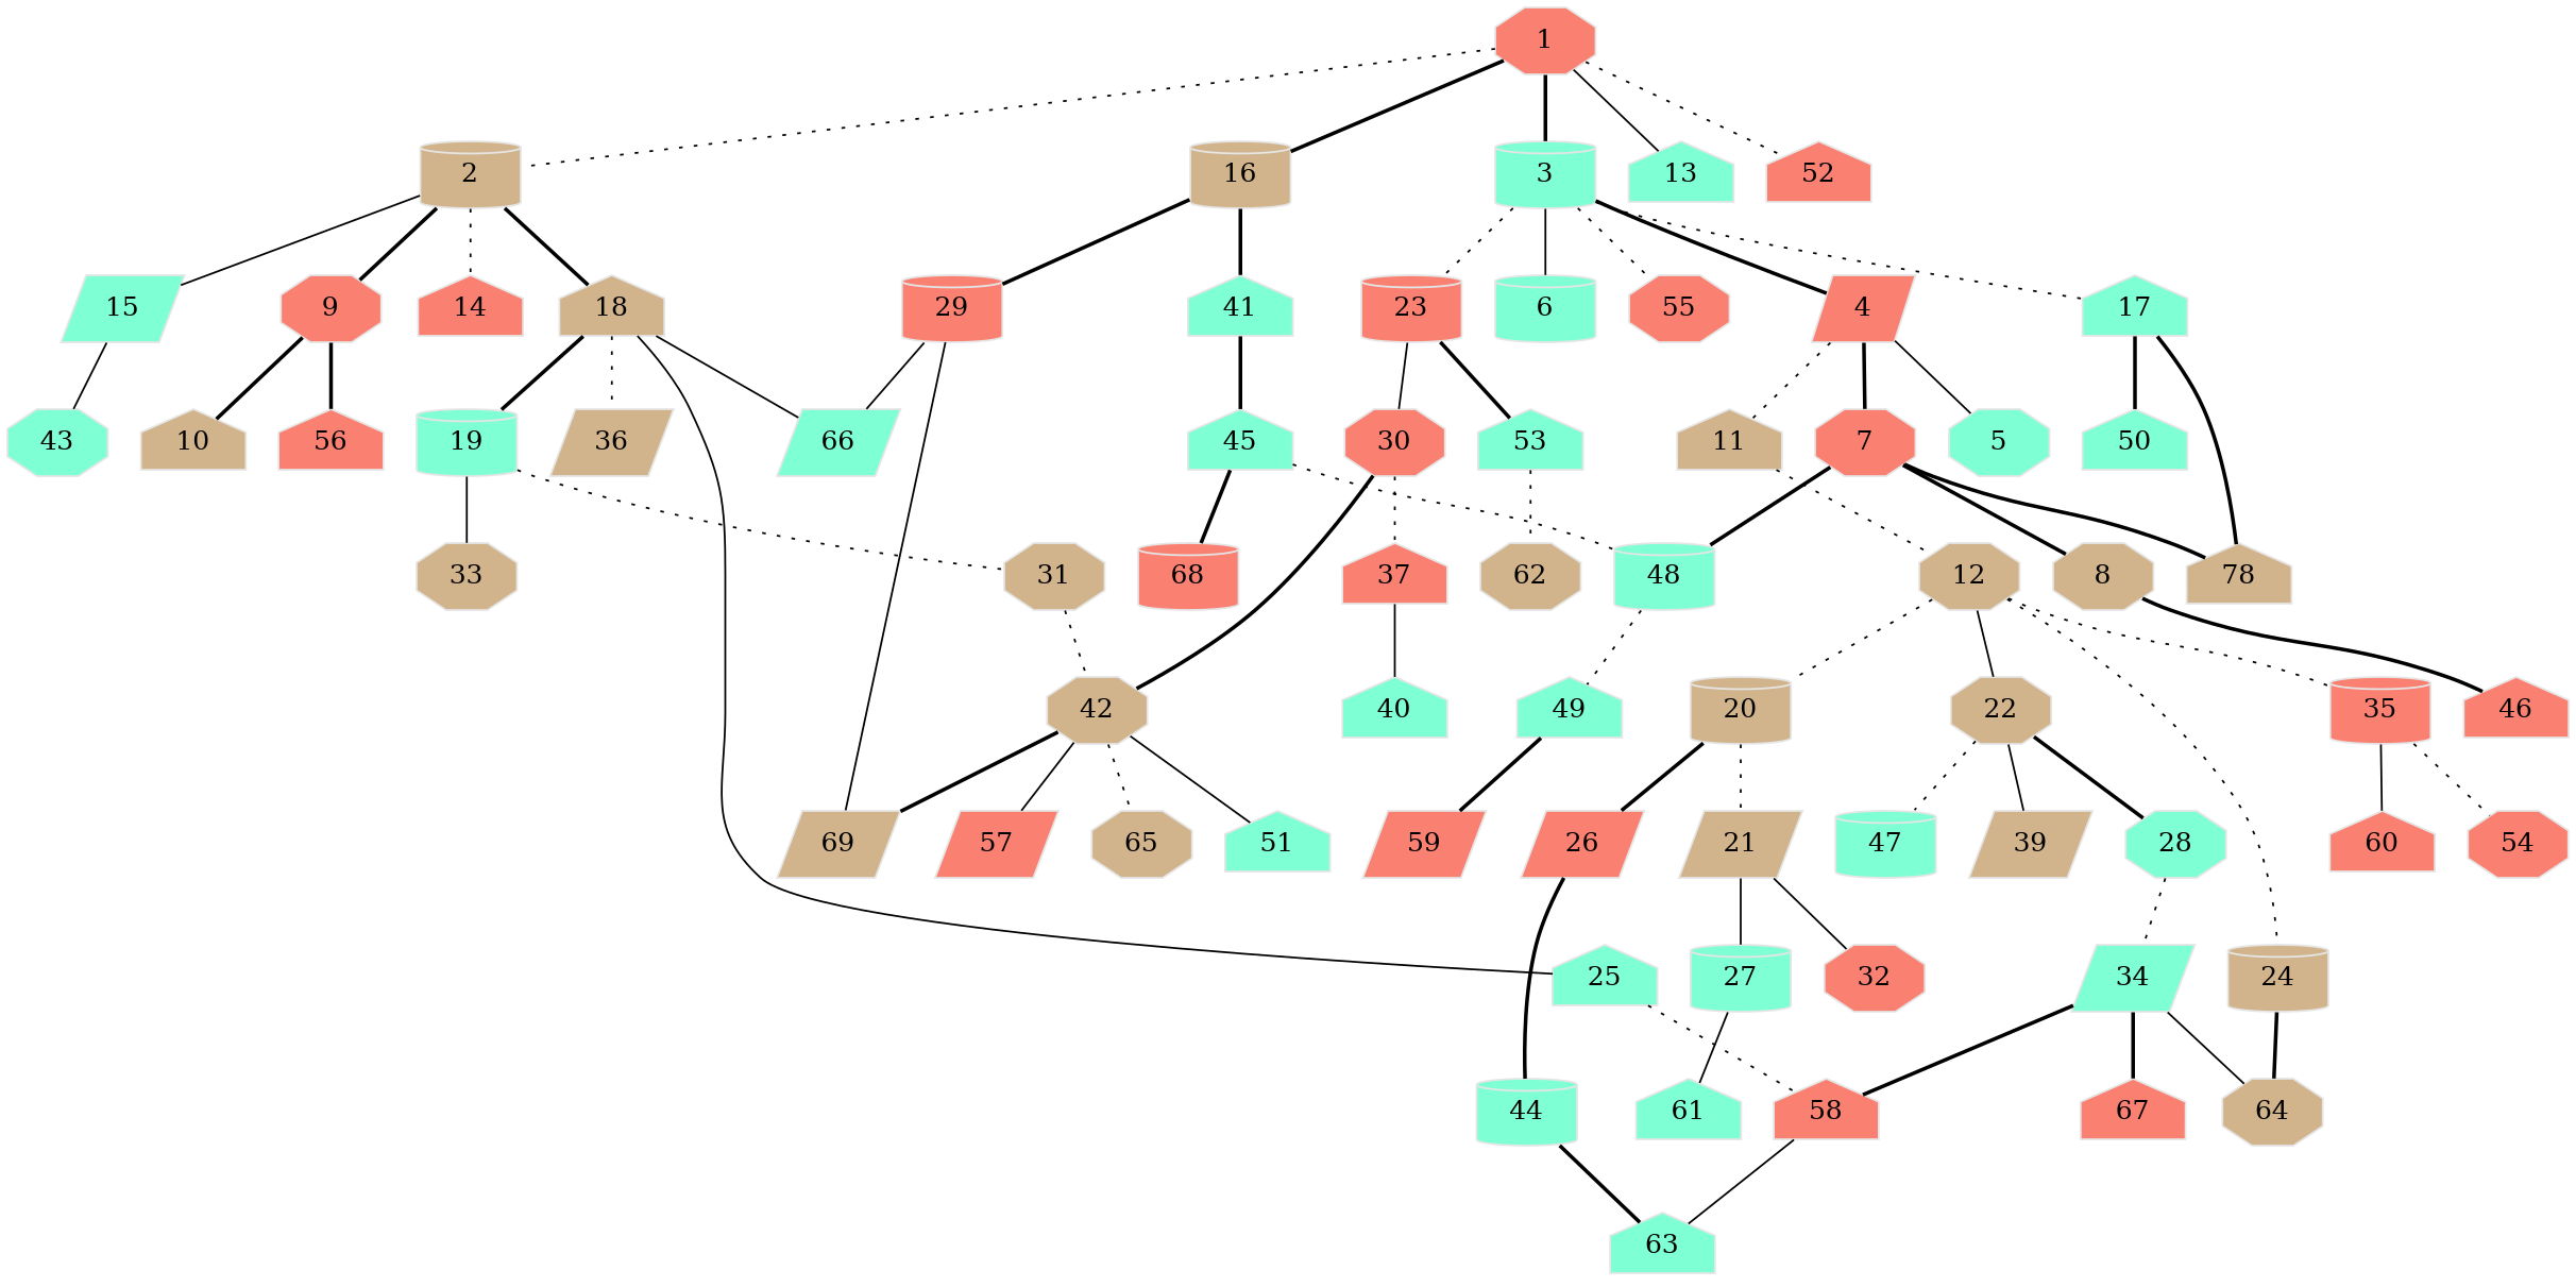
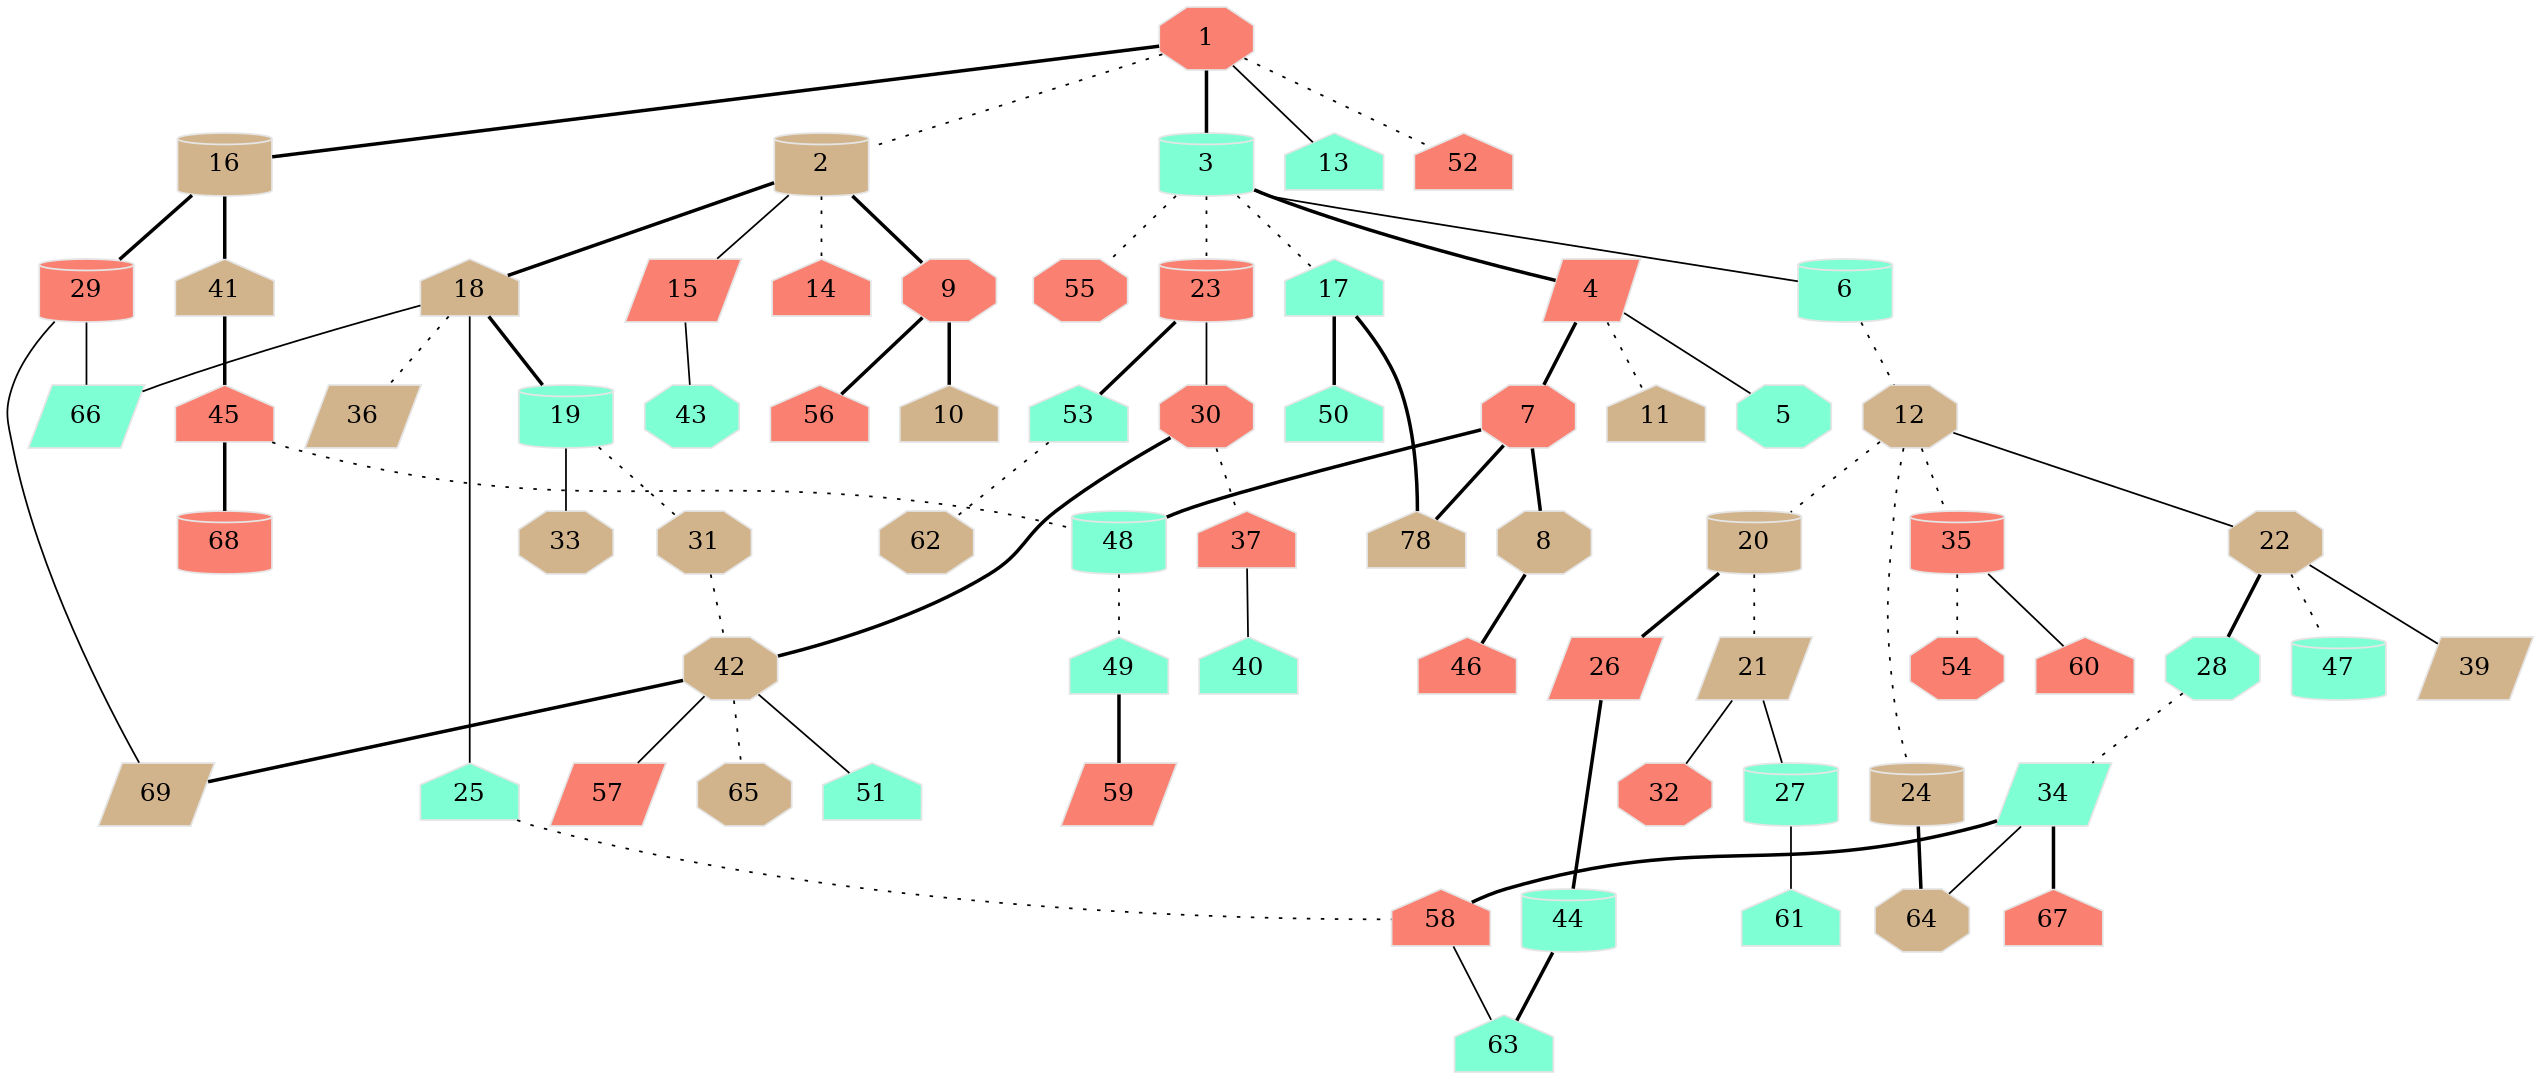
  graph {
    node [color=gray90 fillcolor=salmon shape=house style=filled]
    edge [style=bold]
    1 [shape=octagon]
    2 [fillcolor=tan shape=cylinder]
    3 [fillcolor=aquamarine shape=cylinder]
    13 [fillcolor=aquamarine]
    16 [fillcolor=tan shape=cylinder]
    52
    9 [shape=octagon]
    14
-   15 [fillcolor=aquamarine shape=parallelogram]
+   15 [shape=parallelogram]
    18 [fillcolor=tan]
    4 [shape=parallelogram]
    6 [fillcolor=aquamarine shape=cylinder]
    17 [fillcolor=aquamarine]
    23 [shape=cylinder]
    55 [shape=octagon]
    29 [shape=cylinder]
-   41 [fillcolor=aquamarine]
+   41 [fillcolor=tan]
    10 [fillcolor=tan]
    56
    43 [fillcolor=aquamarine shape=octagon]
    19 [fillcolor=aquamarine shape=cylinder]
    25 [fillcolor=aquamarine]
    36 [fillcolor=tan shape=parallelogram]
    66 [fillcolor=aquamarine shape=parallelogram]
    5 [fillcolor=aquamarine shape=octagon]
    7 [shape=octagon]
    11 [fillcolor=tan]
    12 [fillcolor=tan shape=octagon]
    n29 [fillcolor=tan label=78]
    50 [fillcolor=aquamarine]
    30 [shape=octagon]
    53 [fillcolor=aquamarine]
    8 [fillcolor=tan shape=octagon]
    48 [fillcolor=aquamarine shape=cylinder]
    20 [fillcolor=tan shape=cylinder]
    22 [fillcolor=tan shape=octagon]
    24 [fillcolor=tan shape=cylinder]
    35 [shape=cylinder]
    46
    49 [fillcolor=aquamarine]
    21 [fillcolor=tan shape=parallelogram]
    26 [shape=parallelogram]
    28 [fillcolor=aquamarine shape=octagon]
    39 [fillcolor=tan shape=parallelogram]
    47 [fillcolor=aquamarine shape=cylinder]
    64 [fillcolor=tan shape=octagon]
    54 [shape=octagon]
    60
    69 [fillcolor=tan shape=parallelogram]
-   45 [fillcolor=aquamarine]
+   45
    31 [fillcolor=tan shape=octagon]
    33 [fillcolor=tan shape=octagon]
    58
    42 [fillcolor=tan shape=octagon]
    27 [fillcolor=aquamarine shape=cylinder]
    32 [shape=octagon]
    44 [fillcolor=aquamarine shape=cylinder]
    61 [fillcolor=aquamarine]
    34 [fillcolor=aquamarine shape=parallelogram]
    37
    62 [fillcolor=tan shape=octagon]
    63 [fillcolor=aquamarine]
    67
    40 [fillcolor=aquamarine]
    51 [fillcolor=aquamarine]
    57 [shape=parallelogram]
    65 [fillcolor=tan shape=octagon]
    68 [shape=cylinder]
    59 [shape=parallelogram]
    1 -- 2 [style=dotted]
    1 -- 3
    1 -- 13 [style=solid]
    1 -- 16
    1 -- 52 [style=dotted]
    2 -- 9
    2 -- 14 [style=dotted]
    2 -- 15 [style=solid]
    2 -- 18
    3 -- 4
    3 -- 6 [style=solid]
    3 -- 17 [style=dotted]
    3 -- 23 [style=dotted]
    3 -- 55 [style=dotted]
    16 -- 29
    16 -- 41
    9 -- 10
    9 -- 56
    15 -- 43 [style=solid]
    18 -- 19
    18 -- 25 [style=solid]
    18 -- 36 [style=dotted]
    18 -- 66 [style=solid]
    4 -- 5 [style=solid]
    4 -- 7
    4 -- 11 [style=dotted]
-   11 -- 12 [style=dotted]
+   6 -- 12 [style=dotted]
    17 -- n29
    17 -- 50
    23 -- 30 [style=solid]
    23 -- 53
    29 -- 66 [style=solid]
    29 -- 69 [style=solid]
    41 -- 45
    19 -- 31 [style=dotted]
    19 -- 33 [style=solid]
    25 -- 58 [style=dotted]
    7 -- n29
    7 -- 8
    7 -- 48
    12 -- 20 [style=dotted]
    12 -- 22 [style=solid]
    12 -- 24 [style=dotted]
    12 -- 35 [style=dotted]
    30 -- 42
    30 -- 37 [style=dotted]
    53 -- 62 [style=dotted]
    8 -- 46
    48 -- 49 [style=dotted]
    20 -- 21 [style=dotted]
    20 -- 26
    22 -- 28
    22 -- 39 [style=solid]
    22 -- 47 [style=dotted]
    24 -- 64
    35 -- 54 [style=dotted]
    35 -- 60 [style=solid]
    49 -- 59
    21 -- 27 [style=solid]
    21 -- 32 [style=solid]
    26 -- 44
    28 -- 34 [style=dotted]
    45 -- 48 [style=dotted]
    45 -- 68
    31 -- 42 [style=dotted]
    58 -- 63 [style=solid]
    42 -- 69
    42 -- 51 [style=solid]
    42 -- 57 [style=solid]
    42 -- 65 [style=dotted]
    27 -- 61 [style=solid]
    44 -- 63
    34 -- 64 [style=solid]
    34 -- 58
    34 -- 67
    37 -- 40 [style=solid]
  }
